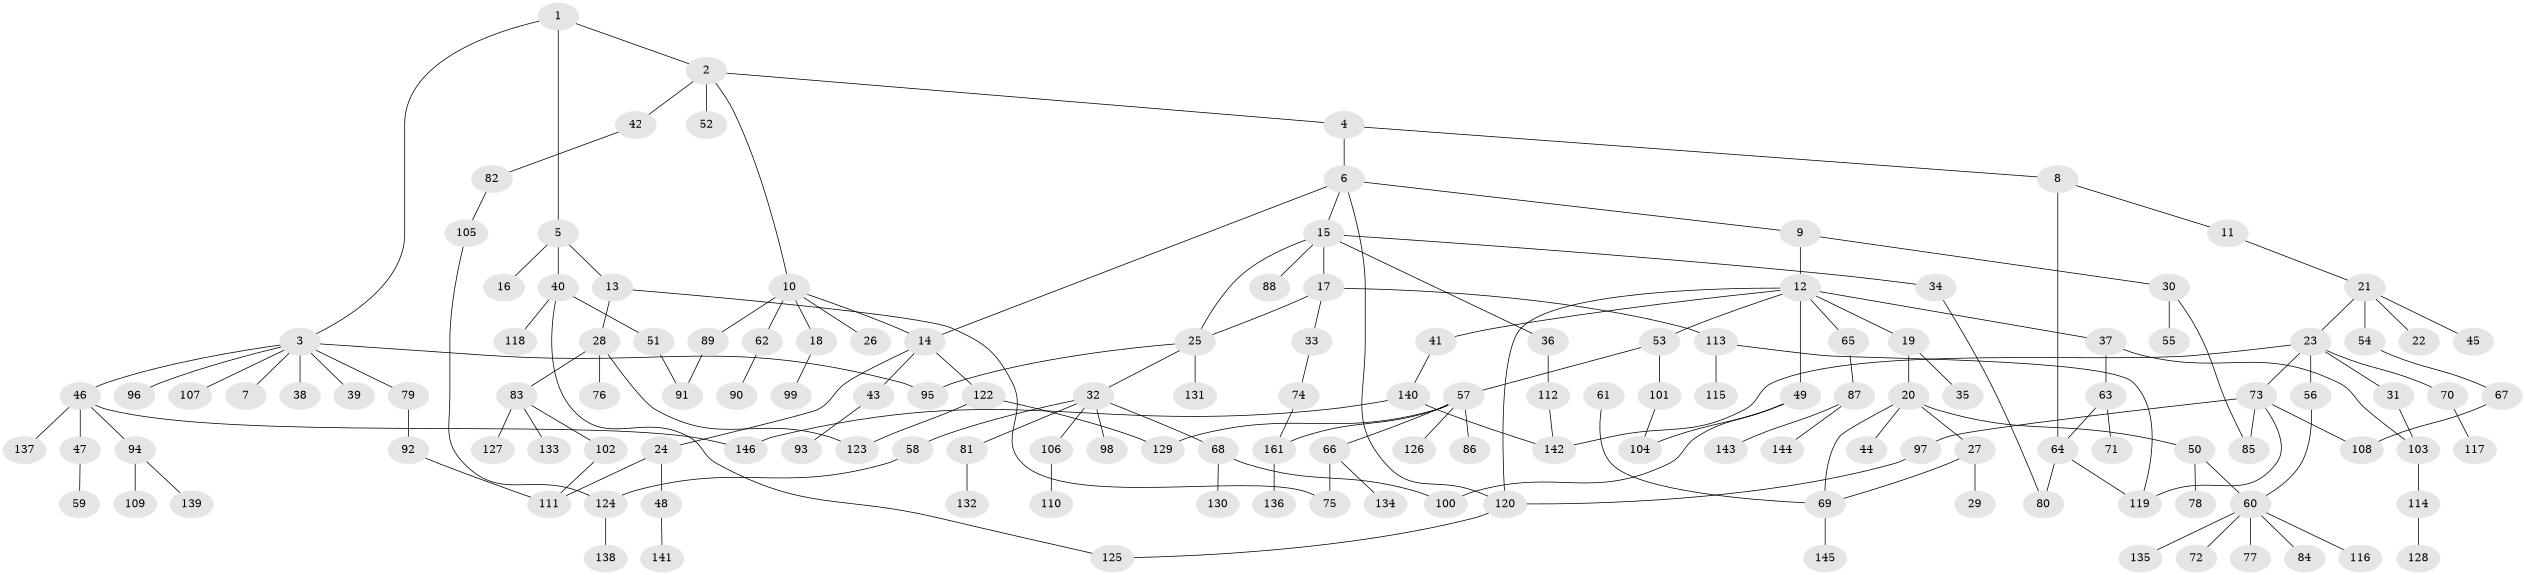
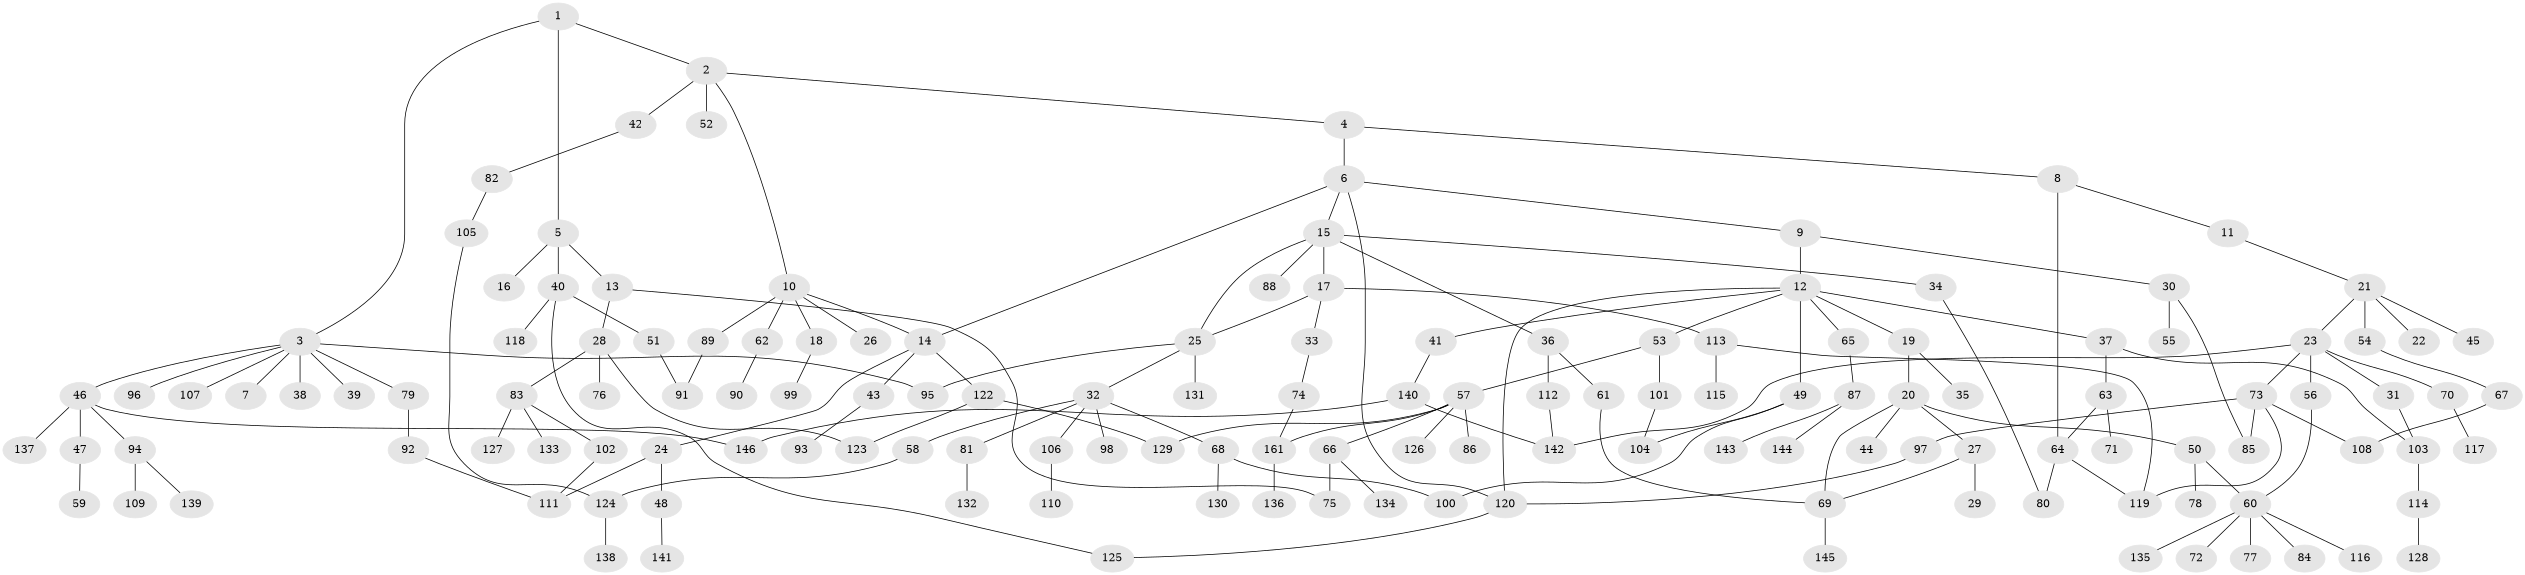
  graph {
    node [color=gray90 style=filled]
    1
    2
    3
    5
    4
    10
    42
    52
    7
    38
    39
    46
    79
    95
    96
    107
    13
    16
    40
    6
    8
    14
    18
    26
    62
    89
    82
    47
    94
    137
    146
    92
    9
    15
    120
    11
    64
    28
    75
    51
    118
    125
    12
    30
    24
    43
    122
    17
    25
    34
    36
    88
    21
    80
    119
    19
    37
    41
    49
    53
    65
    55
    85
    99
    90
    91
    22
    23
    45
    54
    20
    35
    103
    63
    140
    100
    104
    57
    101
    87
    76
    83
    123
    48
    111
    93
    129
    33
    113
    32
    131
    61
    112
    74
    115
    27
    44
    50
    69
    29
    60
    78
    145
    31
    56
    70
    73
    142
    67
    117
    108
    97
    141
    58
    68
    81
    98
    106
    102
    127
    133
    114
    124
    130
    132
    110
    n127 [label=161]
    71
    105
    59
    109
    139
    72
    77
    84
    116
    135
    66
    86
    126
    134
    136
    138
    143
    144
    128
    1 -- 2
    1 -- 3
    1 -- 5
    2 -- 4
    2 -- 10
    2 -- 42
    2 -- 52
    3 -- 7
    3 -- 38
    3 -- 39
    3 -- 46
    3 -- 79
    3 -- 95
    3 -- 96
    3 -- 107
    5 -- 13
    5 -- 16
    5 -- 40
    4 -- 6
    4 -- 8
    10 -- 14
    10 -- 18
    10 -- 26
    10 -- 62
    10 -- 89
    42 -- 82
    46 -- 47
    46 -- 94
    46 -- 137
    46 -- 146
    79 -- 92
    13 -- 28
    13 -- 75
    40 -- 51
    40 -- 118
    40 -- 125
    6 -- 14
    6 -- 9
    6 -- 15
    6 -- 120
    8 -- 11
    8 -- 64
    14 -- 24
    14 -- 43
    14 -- 122
    18 -- 99
    62 -- 90
    89 -- 91
    82 -- 105
    47 -- 59
    94 -- 109
    94 -- 139
    92 -- 111
    9 -- 12
    9 -- 30
    15 -- 17
    15 -- 25
    15 -- 34
    15 -- 36
    15 -- 88
    120 -- 125
    11 -- 21
    64 -- 80
    64 -- 119
    28 -- 76
    28 -- 83
    28 -- 123
    51 -- 91
    12 -- 120
    12 -- 19
    12 -- 37
    12 -- 41
    12 -- 49
    12 -- 53
    12 -- 65
    30 -- 55
    30 -- 85
    24 -- 48
    24 -- 111
    43 -- 93
    122 -- 123
    122 -- 129
    17 -- 25
    17 -- 33
    17 -- 113
    25 -- 95
    25 -- 32
    25 -- 131
    34 -- 80
+   36 -- 61
    36 -- 112
    21 -- 22
    21 -- 23
    21 -- 45
    21 -- 54
    19 -- 20
    19 -- 35
    37 -- 103
    37 -- 63
    41 -- 140
    49 -- 100
    49 -- 104
    53 -- 57
    53 -- 101
    65 -- 87
    23 -- 31
    23 -- 56
    23 -- 70
    23 -- 73
    23 -- 142
    54 -- 67
    20 -- 27
    20 -- 44
    20 -- 50
    20 -- 69
    103 -- 114
    63 -- 64
    63 -- 71
    140 -- 146
    140 -- 142
    57 -- 129
    57 -- n127
    57 -- 66
    57 -- 86
    57 -- 126
    101 -- 104
    87 -- 143
    87 -- 144
    83 -- 102
    83 -- 127
    83 -- 133
    48 -- 141
    33 -- 74
    113 -- 119
    113 -- 115
    32 -- 58
    32 -- 68
    32 -- 81
    32 -- 98
    32 -- 106
    61 -- 69
    112 -- 142
    74 -- n127
    27 -- 69
    27 -- 29
    50 -- 60
    50 -- 78
    69 -- 145
    60 -- 72
    60 -- 77
    60 -- 84
    60 -- 116
    60 -- 135
    31 -- 103
    56 -- 60
    70 -- 117
    73 -- 119
    73 -- 85
    73 -- 108
    73 -- 97
    67 -- 108
    97 -- 120
    58 -- 124
    68 -- 100
    68 -- 130
    81 -- 132
    106 -- 110
    102 -- 111
    114 -- 128
    124 -- 138
    n127 -- 136
    105 -- 124
    66 -- 75
    66 -- 134
  }
